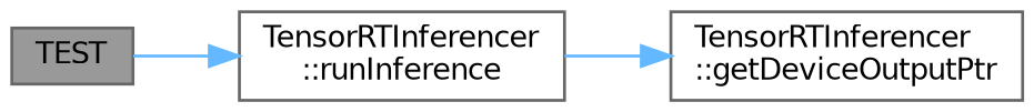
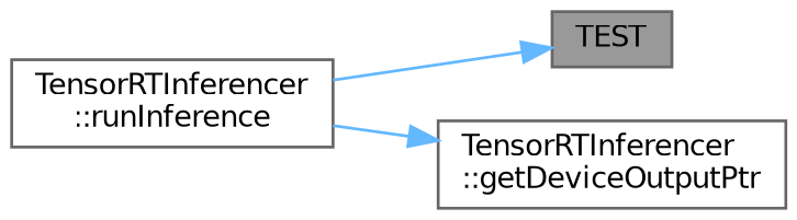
  digraph {
    rankdir=LR
    node [color=grey40 fillcolor=white fontname=Helvetica fontsize=10 shape=box style=filled]
    edge [color=steelblue1 fontname=Helvetica fontsize=10 labelfontname=Helvetica labelfontsize=10 style=solid]
    n1 [color=gray40 fillcolor=grey60 fontcolor=black height=0.2 label=TEST width=0.4]
    n2 [height=0.2 label="TensorRTInferencer\l::runInference" width=0.4]
    n3 [height=0.2 label="TensorRTInferencer\l::getDeviceOutputPtr" width=0.4]
-   n1 -> n2
+   n2 -> n1
    n2 -> n3
  }
